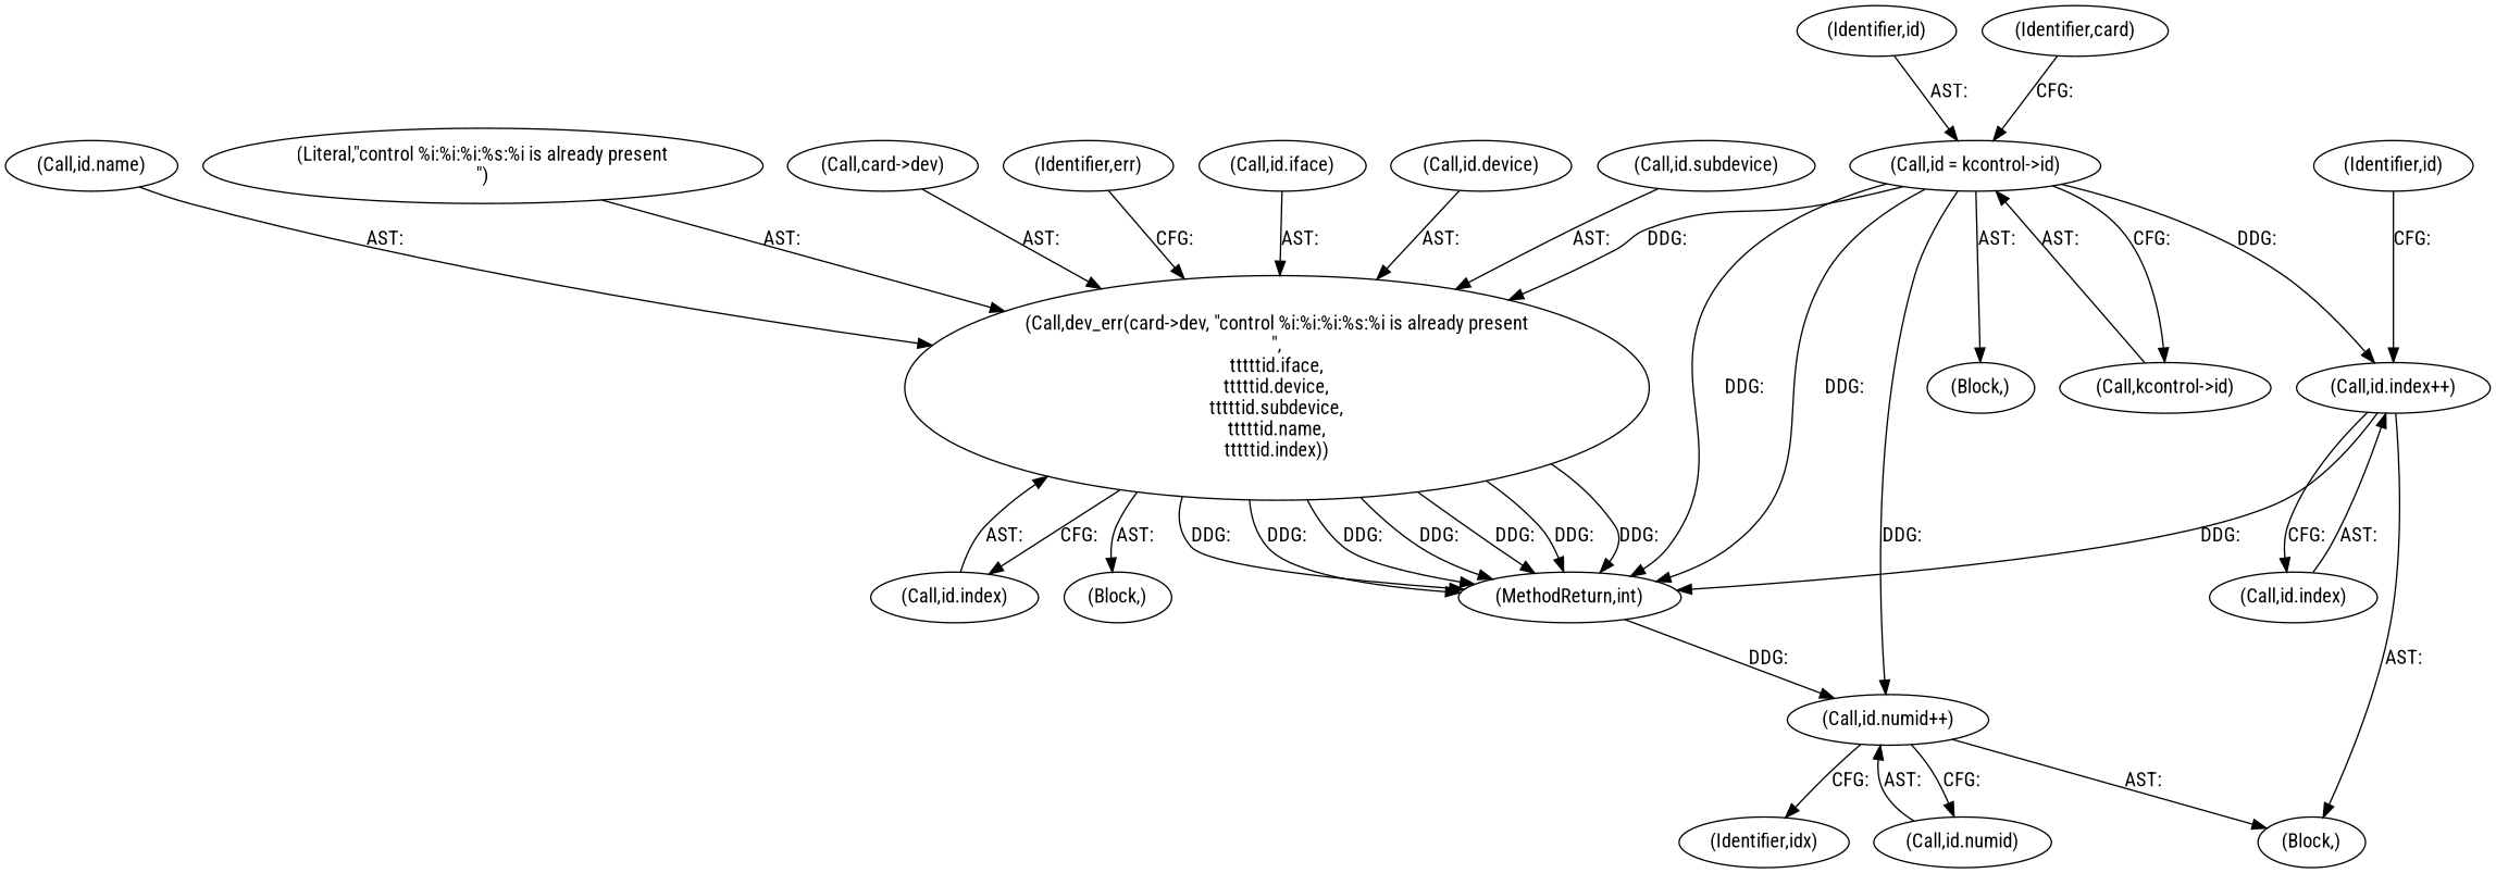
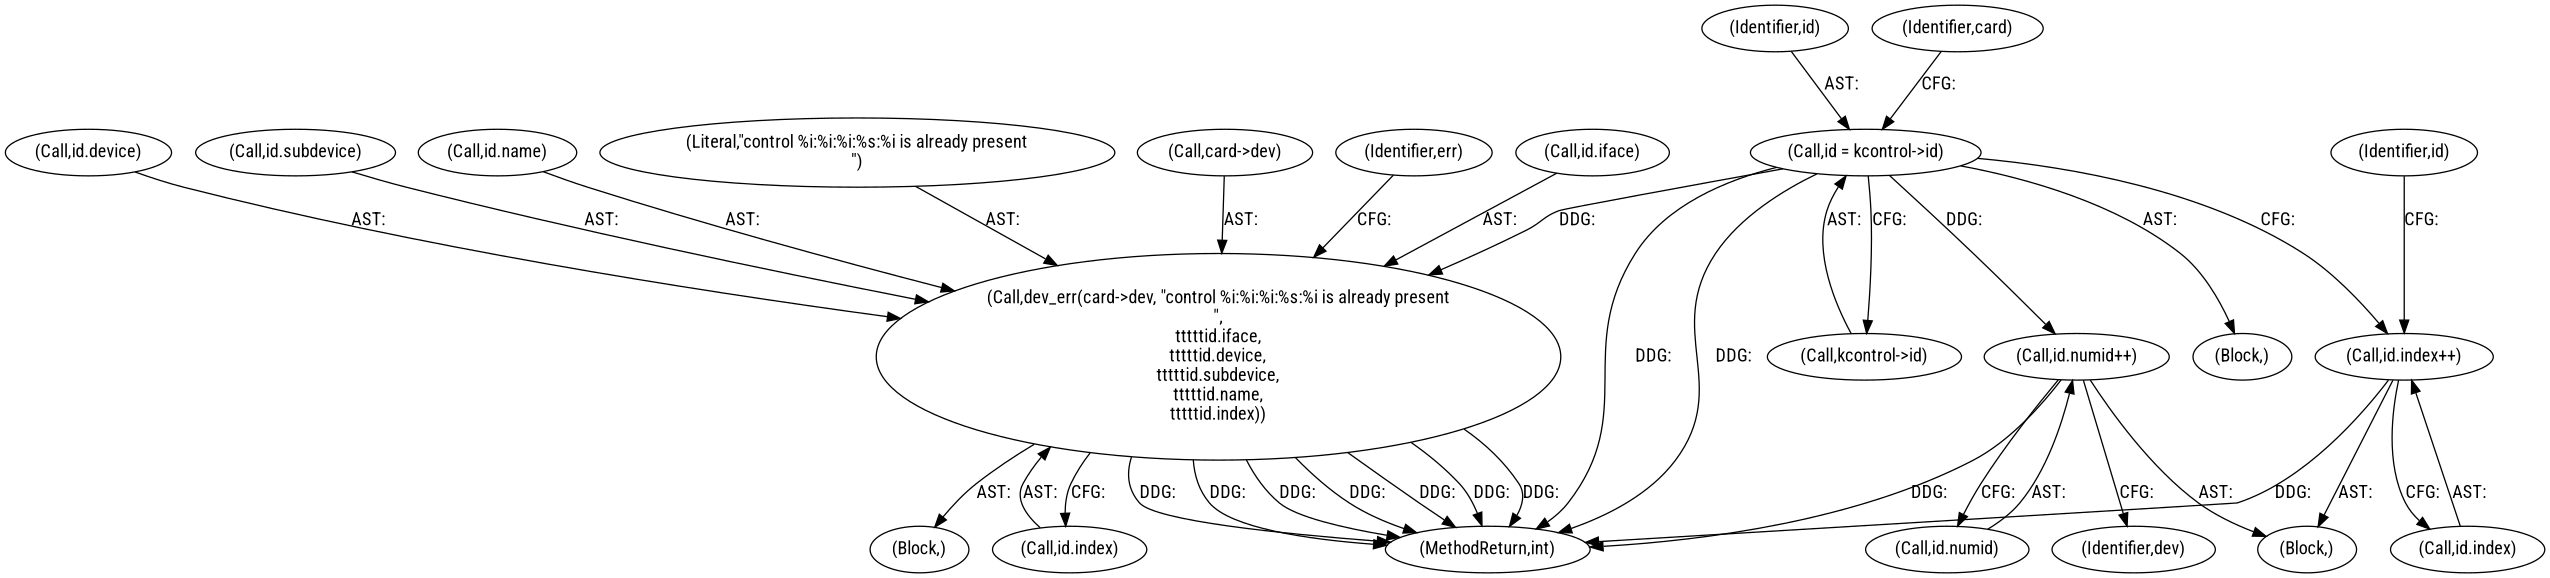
  digraph {
    fontname="Roboto Condensed"
    node [fontname="Roboto Condensed"]
    edge [fontname="Roboto Condensed"]
    n1 [label="(Call,id = kcontrol->id)"]
    n2 [label="(Call,dev_err(card->dev, \"control %i:%i:%i:%s:%i is already present\n\",\n\t\t\t\t\tid.iface,\n\t\t\t\t\tid.device,\n\t\t\t\t\tid.subdevice,\n\t\t\t\t\tid.name,\n\t\t\t\t\tid.index))"]
    n3 [label="(Call,id.index++)"]
    n4 [label="(Call,id.numid++)"]
    n5 [label="(Block,)"]
    n6 [label="(MethodReturn,int)"]
    n7 [label="(Call,kcontrol->id)"]
    n8 [label="(Call,id.index)"]
    n9 [label="(Block,)"]
    n10 [label="(Call,id.index)"]
    n11 [label="(Block,)"]
    n12 [label="(Call,id.numid)"]
-   n13 [label="(Identifier,idx)"]
+   n13 [label="(Identifier,dev)"]
    n14 [label="(Call,id.device)"]
    n15 [label="(Identifier,id)"]
    n16 [label="(Identifier,card)"]
    n17 [label="(Call,id.subdevice)"]
    n18 [label="(Call,id.name)"]
    n19 [label="(Literal,\"control %i:%i:%i:%s:%i is already present\n\")"]
    n20 [label="(Call,card->dev)"]
    n21 [label="(Identifier,id)"]
    n22 [label="(Identifier,err)"]
    n23 [label="(Call,id.iface)"]
    n1 -> n2 [label="DDG: "]
-   n1 -> n3 [label="DDG: "]
+   n1 -> n3 [label="CFG: "]
    n1 -> n4 [label="DDG: "]
    n1 -> n5 [label="AST: "]
    n1 -> n6 [label="DDG: "]
    n1 -> n6 [label="DDG: "]
    n1 -> n7 [label="CFG: "]
    n2 -> n6 [label="DDG: "]
    n2 -> n6 [label="DDG: "]
    n2 -> n6 [label="DDG: "]
    n2 -> n6 [label="DDG: "]
    n2 -> n6 [label="DDG: "]
    n2 -> n6 [label="DDG: "]
    n2 -> n6 [label="DDG: "]
    n2 -> n8 [label="CFG: "]
    n2 -> n9 [label="AST: "]
    n3 -> n6 [label="DDG: "]
    n3 -> n10 [label="CFG: "]
    n3 -> n11 [label="AST: "]
-   n6 -> n4 [label="DDG: "]
+   n4 -> n6 [label="DDG: "]
    n4 -> n11 [label="AST: "]
    n4 -> n12 [label="CFG: "]
    n4 -> n13 [label="CFG: "]
    n7 -> n1 [label="AST: "]
    n8 -> n2 [label="AST: "]
    n10 -> n3 [label="AST: "]
    n12 -> n4 [label="AST: "]
    n14 -> n2 [label="AST: "]
    n15 -> n1 [label="AST: "]
    n16 -> n1 [label="CFG: "]
    n17 -> n2 [label="AST: "]
    n18 -> n2 [label="AST: "]
    n19 -> n2 [label="AST: "]
    n20 -> n2 [label="AST: "]
    n21 -> n3 [label="CFG: "]
    n22 -> n2 [label="CFG: "]
    n23 -> n2 [label="AST: "]
  }
